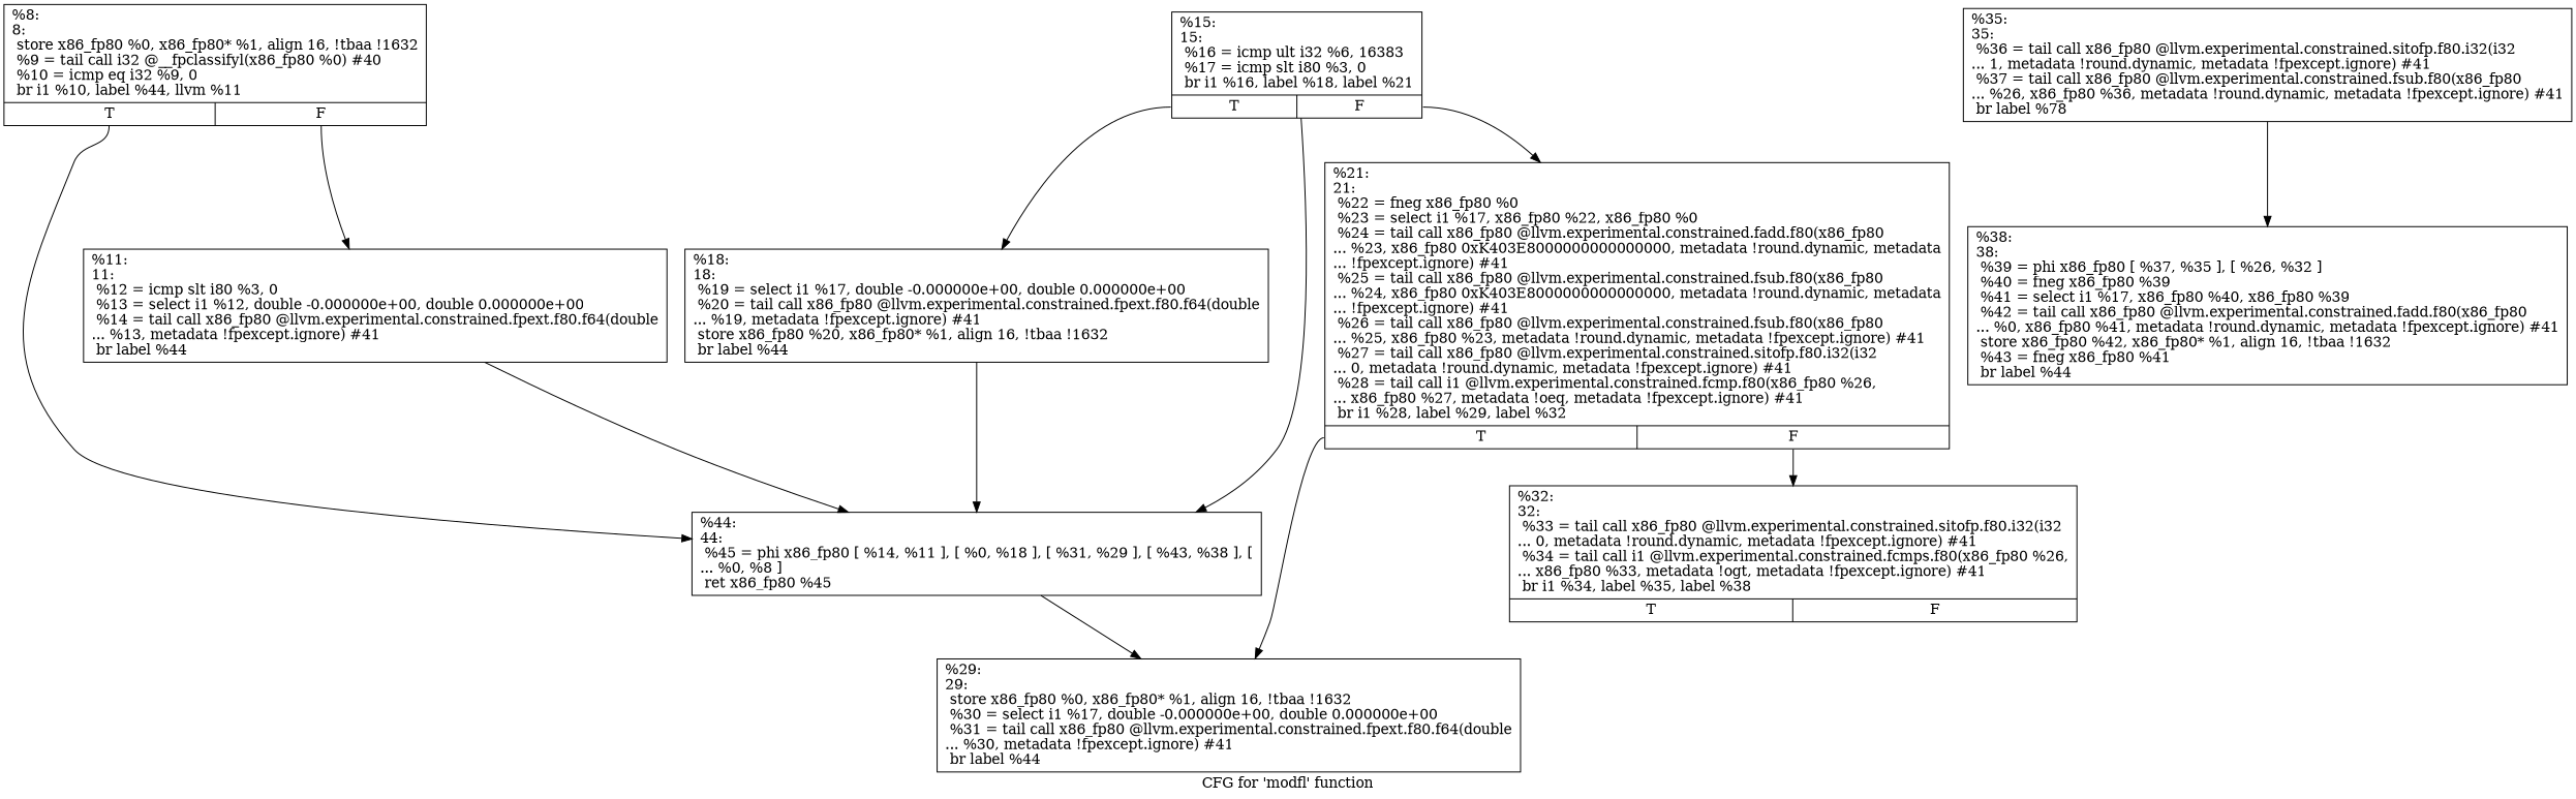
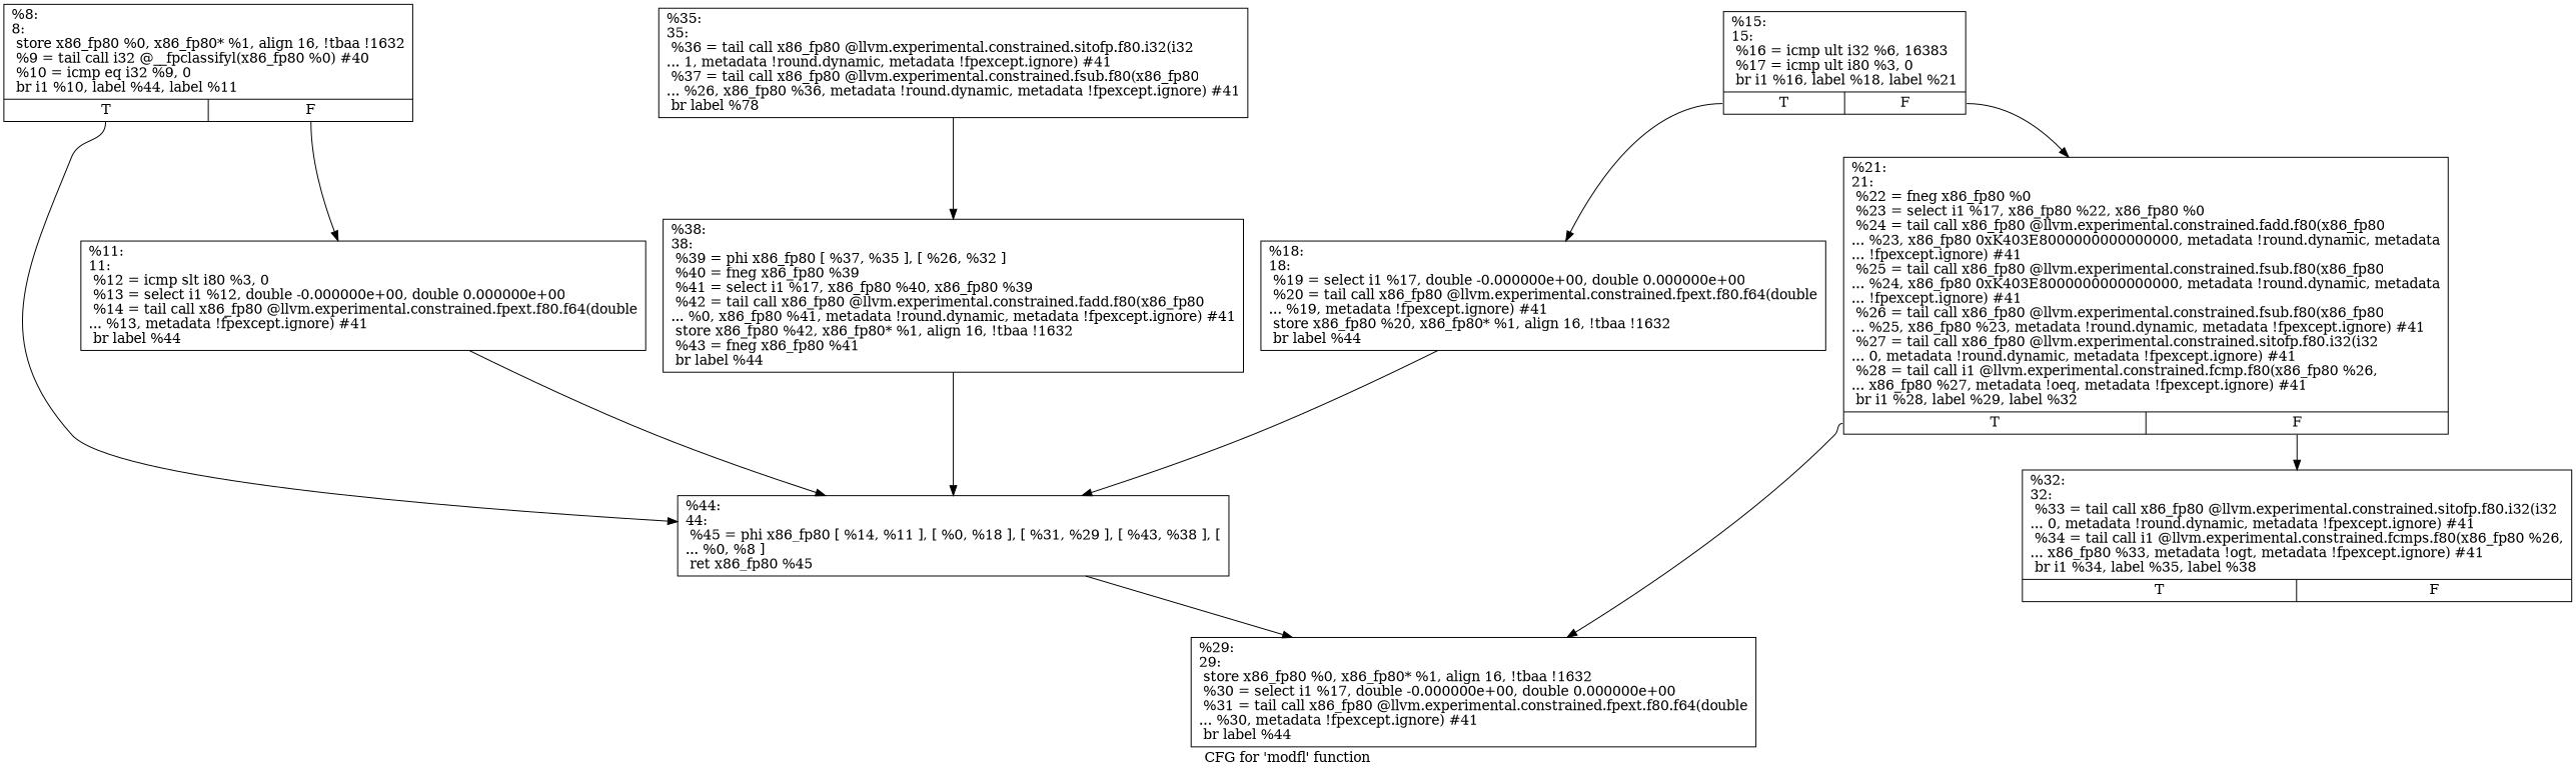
  digraph {
    fontname="DejaVu Serif"
    label="CFG for 'modfl' function"
    node [fontname="DejaVu Serif" shape=record]
    edge [fontname="DejaVu Serif"]
-   n1 [label="{%8:\l8:                                                \l  store x86_fp80 %0, x86_fp80* %1, align 16, !tbaa !1632\l  %9 = tail call i32 @__fpclassifyl(x86_fp80 %0) #40\l  %10 = icmp eq i32 %9, 0\l  br i1 %10, label %44, llvm %11\l|{<s0>T|<s1>F}}"]
+   n1 [label="{%8:\l8:                                                \l  store x86_fp80 %0, x86_fp80* %1, align 16, !tbaa !1632\l  %9 = tail call i32 @__fpclassifyl(x86_fp80 %0) #40\l  %10 = icmp eq i32 %9, 0\l  br i1 %10, label %44, label %11\l|{<s0>T|<s1>F}}"]
    n2 [label="{%44:\l44:                                               \l  %45 = phi x86_fp80 [ %14, %11 ], [ %0, %18 ], [ %31, %29 ], [ %43, %38 ], [\l... %0, %8 ]\l  ret x86_fp80 %45\l}"]
    n3 [label="{%11:\l11:                                               \l  %12 = icmp slt i80 %3, 0\l  %13 = select i1 %12, double -0.000000e+00, double 0.000000e+00\l  %14 = tail call x86_fp80 @llvm.experimental.constrained.fpext.f80.f64(double\l... %13, metadata !fpexcept.ignore) #41\l  br label %44\l}"]
-   n4 [label="{%15:\l15:                                               \l  %16 = icmp ult i32 %6, 16383\l  %17 = icmp slt i80 %3, 0\l  br i1 %16, label %18, label %21\l|{<s0>T|<s1>F}}"]
+   n4 [label="{%15:\l15:                                               \l  %16 = icmp ult i32 %6, 16383\l  %17 = icmp ult i80 %3, 0\l  br i1 %16, label %18, label %21\l|{<s0>T|<s1>F}}"]
    n5 [label="{%18:\l18:                                               \l  %19 = select i1 %17, double -0.000000e+00, double 0.000000e+00\l  %20 = tail call x86_fp80 @llvm.experimental.constrained.fpext.f80.f64(double\l... %19, metadata !fpexcept.ignore) #41\l  store x86_fp80 %20, x86_fp80* %1, align 16, !tbaa !1632\l  br label %44\l}"]
    n6 [label="{%21:\l21:                                               \l  %22 = fneg x86_fp80 %0\l  %23 = select i1 %17, x86_fp80 %22, x86_fp80 %0\l  %24 = tail call x86_fp80 @llvm.experimental.constrained.fadd.f80(x86_fp80\l... %23, x86_fp80 0xK403E8000000000000000, metadata !round.dynamic, metadata\l... !fpexcept.ignore) #41\l  %25 = tail call x86_fp80 @llvm.experimental.constrained.fsub.f80(x86_fp80\l... %24, x86_fp80 0xK403E8000000000000000, metadata !round.dynamic, metadata\l... !fpexcept.ignore) #41\l  %26 = tail call x86_fp80 @llvm.experimental.constrained.fsub.f80(x86_fp80\l... %25, x86_fp80 %23, metadata !round.dynamic, metadata !fpexcept.ignore) #41\l  %27 = tail call x86_fp80 @llvm.experimental.constrained.sitofp.f80.i32(i32\l... 0, metadata !round.dynamic, metadata !fpexcept.ignore) #41\l  %28 = tail call i1 @llvm.experimental.constrained.fcmp.f80(x86_fp80 %26,\l... x86_fp80 %27, metadata !oeq, metadata !fpexcept.ignore) #41\l  br i1 %28, label %29, label %32\l|{<s0>T|<s1>F}}"]
    n7 [label="{%29:\l29:                                               \l  store x86_fp80 %0, x86_fp80* %1, align 16, !tbaa !1632\l  %30 = select i1 %17, double -0.000000e+00, double 0.000000e+00\l  %31 = tail call x86_fp80 @llvm.experimental.constrained.fpext.f80.f64(double\l... %30, metadata !fpexcept.ignore) #41\l  br label %44\l}"]
    n8 [label="{%32:\l32:                                               \l  %33 = tail call x86_fp80 @llvm.experimental.constrained.sitofp.f80.i32(i32\l... 0, metadata !round.dynamic, metadata !fpexcept.ignore) #41\l  %34 = tail call i1 @llvm.experimental.constrained.fcmps.f80(x86_fp80 %26,\l... x86_fp80 %33, metadata !ogt, metadata !fpexcept.ignore) #41\l  br i1 %34, label %35, label %38\l|{<s0>T|<s1>F}}"]
    n9 [label="{%35:\l35:                                               \l  %36 = tail call x86_fp80 @llvm.experimental.constrained.sitofp.f80.i32(i32\l... 1, metadata !round.dynamic, metadata !fpexcept.ignore) #41\l  %37 = tail call x86_fp80 @llvm.experimental.constrained.fsub.f80(x86_fp80\l... %26, x86_fp80 %36, metadata !round.dynamic, metadata !fpexcept.ignore) #41\l  br label %78\l}"]
    n10 [label="{%38:\l38:                                               \l  %39 = phi x86_fp80 [ %37, %35 ], [ %26, %32 ]\l  %40 = fneg x86_fp80 %39\l  %41 = select i1 %17, x86_fp80 %40, x86_fp80 %39\l  %42 = tail call x86_fp80 @llvm.experimental.constrained.fadd.f80(x86_fp80\l... %0, x86_fp80 %41, metadata !round.dynamic, metadata !fpexcept.ignore) #41\l  store x86_fp80 %42, x86_fp80* %1, align 16, !tbaa !1632\l  %43 = fneg x86_fp80 %41\l  br label %44\l}"]
    n1 -> n2 [tailport=s0]
    n1 -> n3 [tailport=s1]
    n2 -> n7
    n3 -> n2
    n4 -> n5 [tailport=s0]
    n4 -> n6 [tailport=s1]
    n5 -> n2
    n6 -> n7 [tailport=s0]
    n6 -> n8 [tailport=s1]
    n9 -> n10
-   n4 -> n2
+   n10 -> n2
  }
